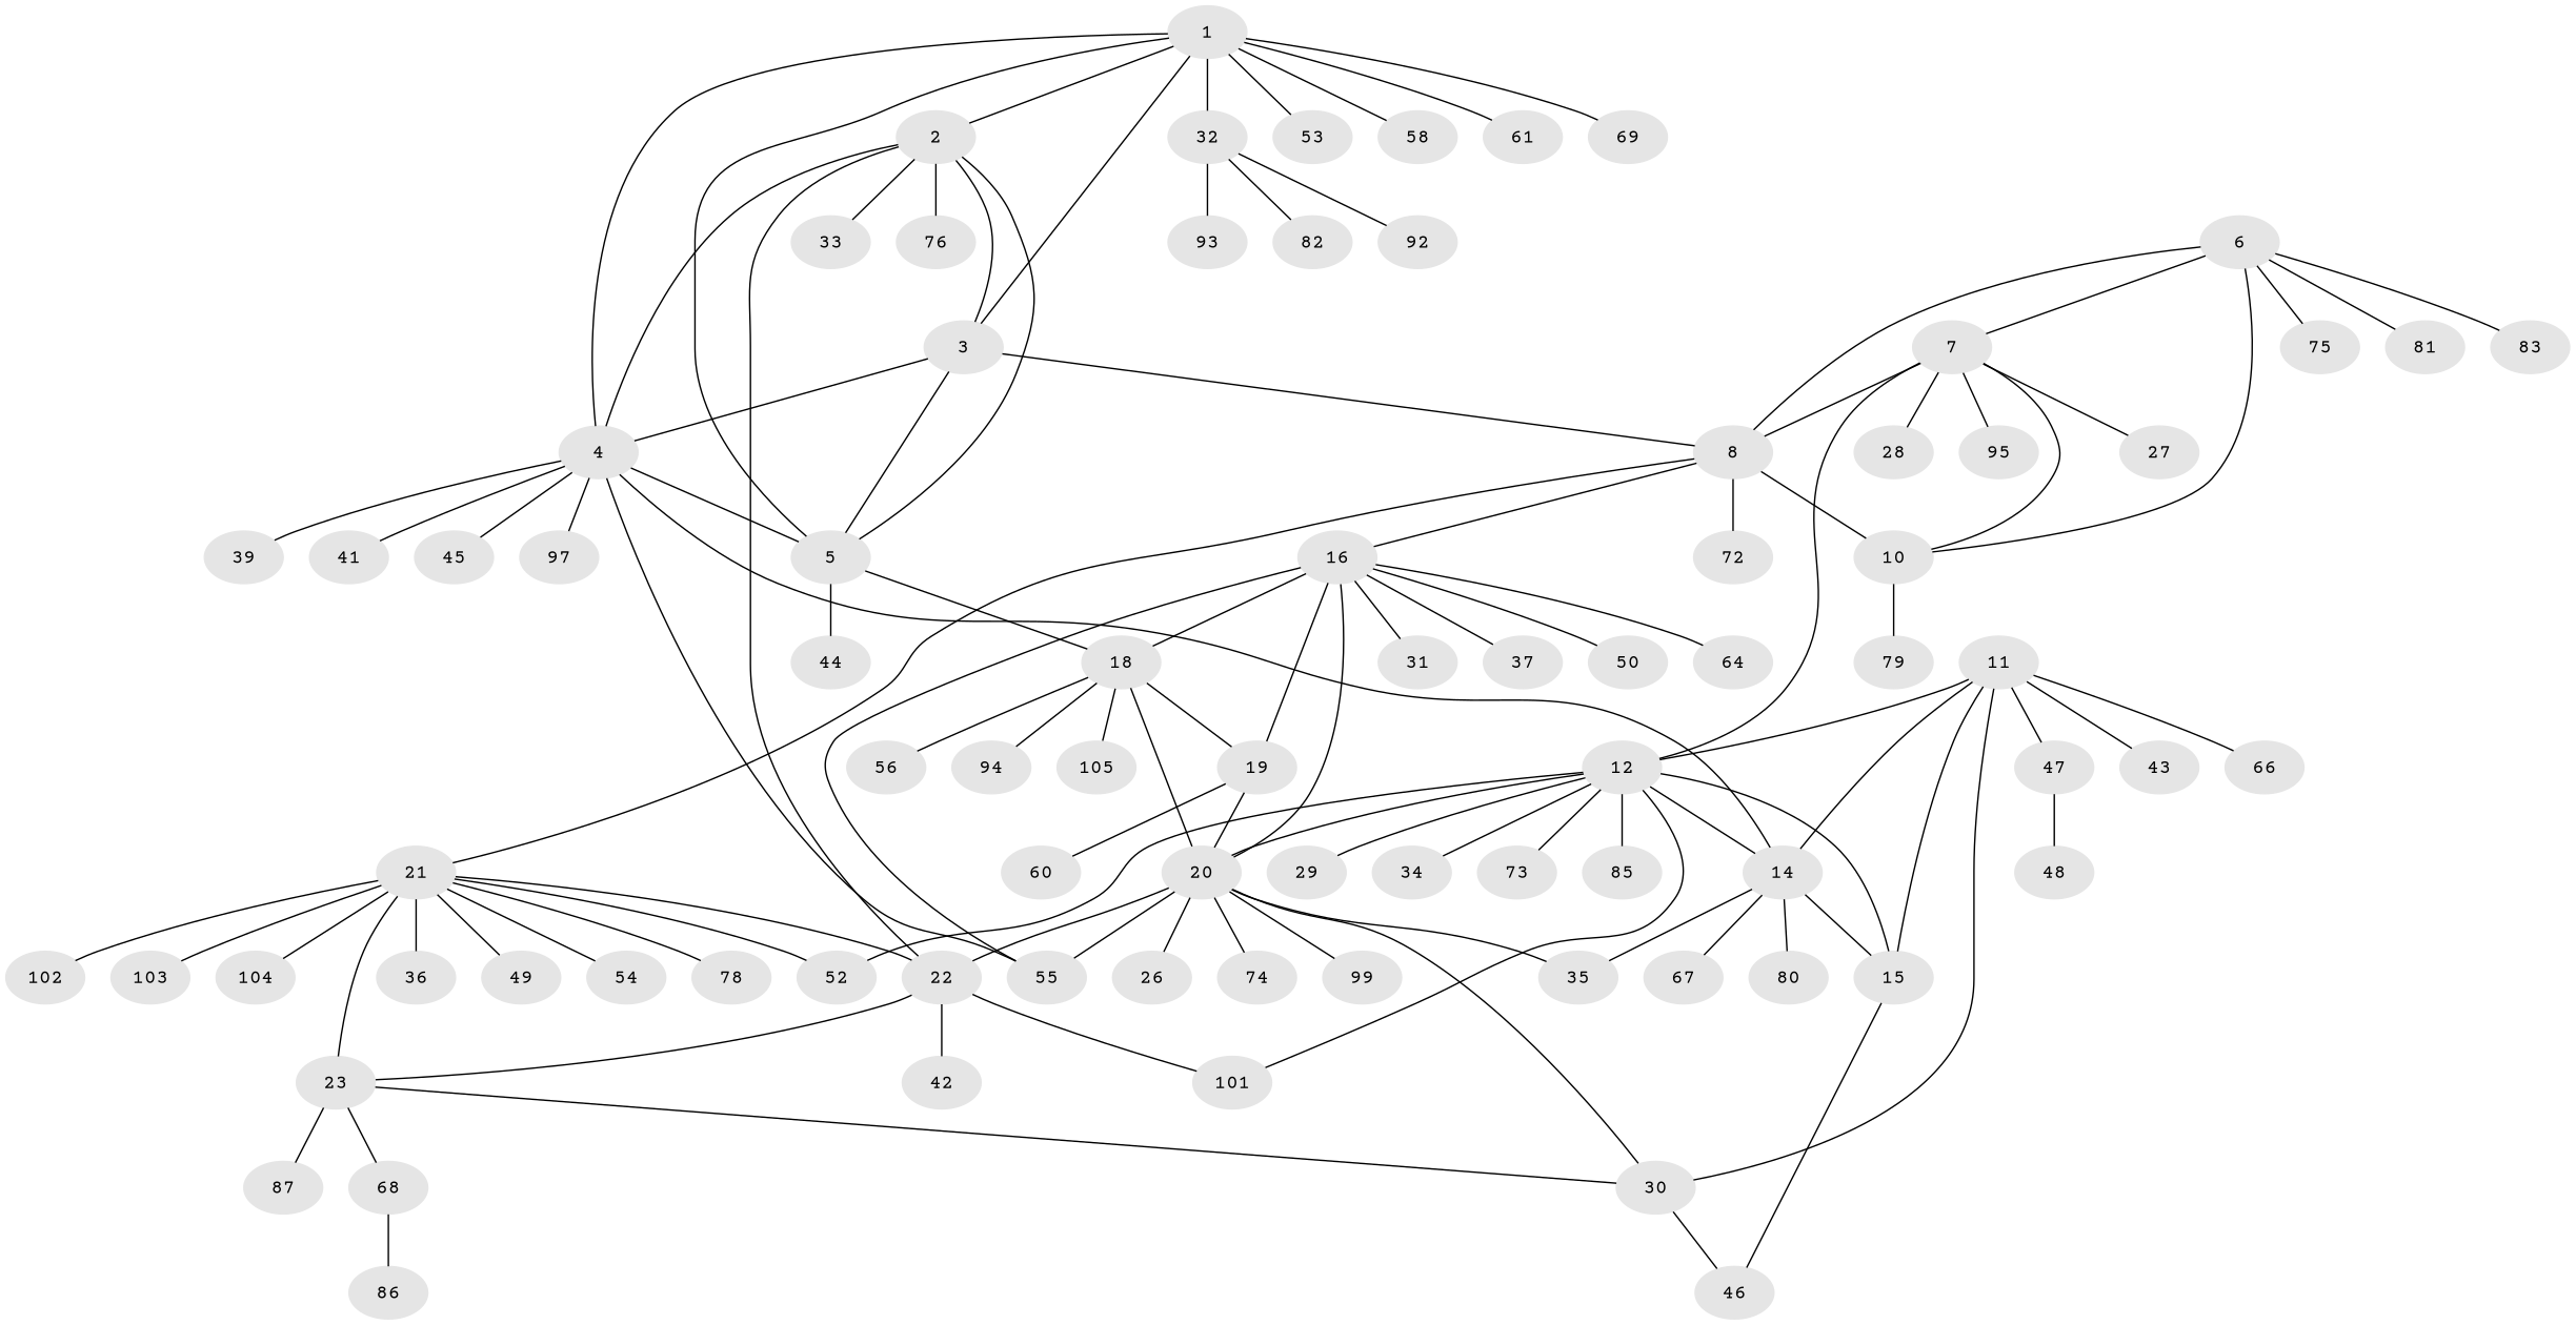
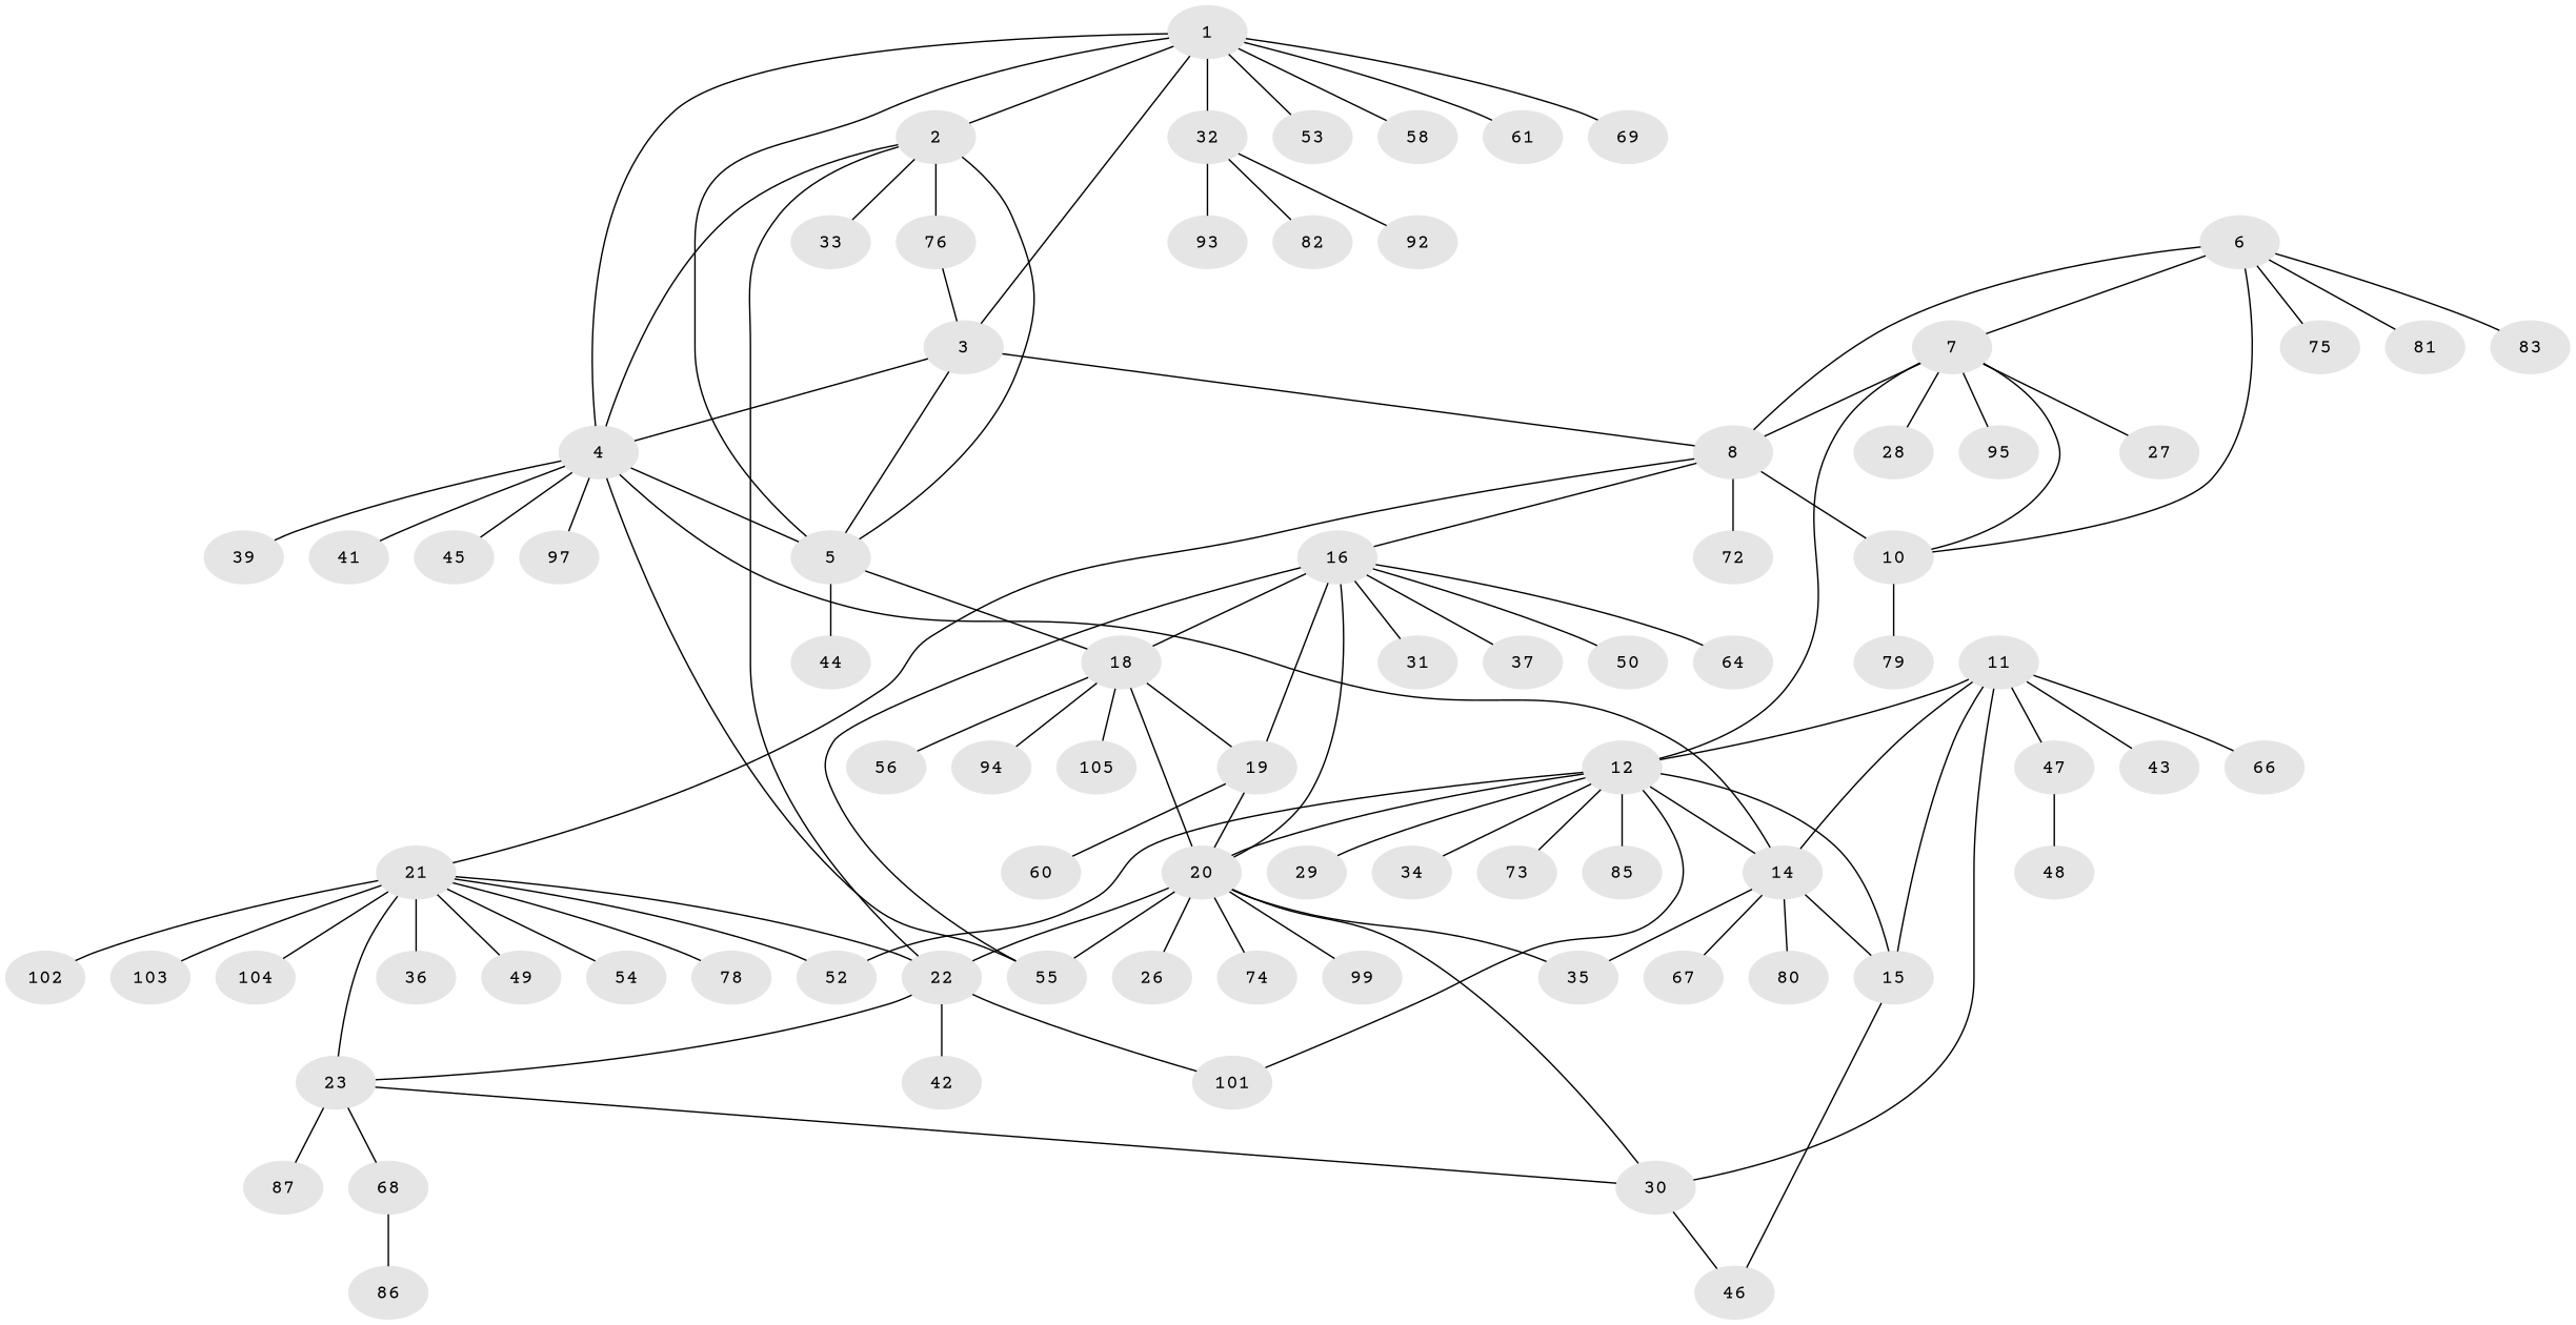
  graph {
    fontname="Courier Prime"
    node [color=gray90 fontname="Courier Prime" style=filled]
    edge [fontname="Courier Prime"]
    1 [super="+38"]
    2 [super="+57"]
    3 [super="+89"]
    4 [super="+70"]
    5
    32 [super="+47"]
    53
    58
    61 [super="+107"]
    69
    22 [super="+90"]
    33
    76
    8 [super="+9"]
    14 [super="+51"]
    39
    41
    45
    55 [super="+84"]
    97
    18 [super="+96"]
    44
    82
    92
    93
    101
    23 [super="+25"]
    42
    10 [super="+65"]
    16 [super="+17"]
    21 [super="+24"]
    72
    15 [super="+63"]
    35
    67
    80
    20 [super="+71"]
    19 [super="+98"]
    56
    94
    105
    6 [super="+62"]
    7 [super="+100"]
    75
    81
    83
    12 [super="+13"]
    27
    28
    95
    79
    29
    34
    73
    85
    52
    31
    37 [super="+77"]
    50
    64
    36
    49
    54
    78 [super="+106"]
    102
    103
    104
    11 [super="+59"]
    30 [super="+88"]
    n70 [label=47 super="+91"]
    43
    66
    46
    48
    26
    74
    99
    60
    68
    87
    86
    1 -- 2
    1 -- 3
    1 -- 4
    1 -- 5
    1 -- 32
    1 -- 53
    1 -- 58
    1 -- 61
    1 -- 69
-   2 -- 3
+   76 -- 3
    2 -- 4
    2 -- 5
    2 -- 22
    2 -- 33
    2 -- 76
    3 -- 4
    3 -- 5
    3 -- 8
    4 -- 5
    4 -- 14
    4 -- 39
    4 -- 41
    4 -- 45
    4 -- 55
    4 -- 97
    5 -- 18
    5 -- 44
    32 -- 82
    32 -- 92
    32 -- 93
    22 -- 101
    22 -- 23 [weight=2]
    22 -- 42
    8 -- 10 [weight=2]
    8 -- 16
    8 -- 21
    8 -- 72
    14 -- 15
    14 -- 35
    14 -- 67
    14 -- 80
    18 -- 20
    18 -- 19
    18 -- 56
    18 -- 94
    18 -- 105
    23 -- 30
    23 -- 68
    23 -- 87
    10 -- 79
    16 -- 55
    16 -- 18 [weight=2]
    16 -- 20 [weight=2]
    16 -- 19 [weight=2]
    16 -- 31
    16 -- 37
    16 -- 50
    16 -- 64
    21 -- 22 [weight=2]
    21 -- 23 [weight=4]
    21 -- 52
    21 -- 36
    21 -- 49
    21 -- 54
    21 -- 78
    21 -- 102
    21 -- 103
    21 -- 104
    15 -- 46
    20 -- 22
    20 -- 55
    20 -- 35
    20 -- 30
    20 -- 26
    20 -- 74
    20 -- 99
    19 -- 20
    19 -- 60
    6 -- 8 [weight=2]
    6 -- 10
    6 -- 7
    6 -- 75
    6 -- 81
    6 -- 83
    7 -- 8 [weight=2]
    7 -- 10
    7 -- 12
    7 -- 27
    7 -- 28
    7 -- 95
    12 -- 14 [weight=2]
    12 -- 101
    12 -- 15 [weight=2]
    12 -- 20
    12 -- 29
    12 -- 34
    12 -- 73
    12 -- 85
    12 -- 52
    11 -- 14
    11 -- 15
    11 -- 12 [weight=2]
    11 -- 30
    11 -- n70
    11 -- 43
    11 -- 66
    30 -- 46
    n70 -- 48
    68 -- 86
  }
